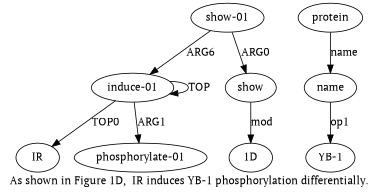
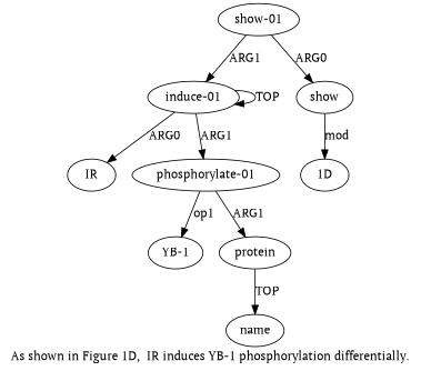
  digraph {
    fontname="PT Serif"
    label="As shown in Figure 1D,  IR induces YB-1 phosphorylation differentially."
    node [color=black fontname="PT Serif" gold_ind=-1 test_ind=-1]
    edge [color=black fontname="PT Serif" gold_label=ARG1 test_label=ARG1]
    n1 [gold_label="1D" label="1D" test_label="1D"]
    n2 [gold_label="YB-1" label="YB-1" test_label="YB-1"]
    n3 [gold_ind=1 gold_label=IR label=IR test_ind=1 test_label=IR]
    n4 [gold_ind=0 gold_label="induce-01" label="induce-01" test_ind=0 test_label="induce-01"]
    n5 [gold_ind=2 gold_label="phosphorylate-01" label="phosphorylate-01" test_ind=2 test_label="phosphorylate-01"]
    n6 [gold_ind=3 gold_label=protein label=protein test_ind=3 test_label=protein]
    n7 [gold_ind=4 gold_label=name label=name test_ind=4 test_label=name]
    n8 [gold_ind=5 gold_label="show-01" label="show-01" test_ind=5 test_label="show-01"]
    n9 [gold_ind=6 gold_label=figure label=show test_ind=6 test_label=figure]
-   n4 -> n3 [gold_label=ARG0 label=TOP0 test_label=ARG0]
+   n4 -> n3 [gold_label=ARG0 label=ARG0 test_label=ARG0]
    n4 -> n4 [gold_label=TOP label=TOP test_label=TOP]
    n4 -> n5 [label=ARG1]
-   n6 -> n7 [gold_label=name label=name test_label=name]
-   n7 -> n2 [gold_label=op1 label=op1 test_label=op1]
-   n8 -> n4 [label=ARG6]
+   n5 -> n6 [label=ARG1]
+   n6 -> n7 [gold_label=name label=TOP test_label=name]
+   n5 -> n2 [gold_label=op1 label=op1 test_label=op1]
+   n8 -> n4 [label=ARG1]
    n8 -> n9 [gold_label=ARG0 label=ARG0 test_label=ARG0]
    n9 -> n1 [gold_label=mod label=mod test_label=mod]
  }
